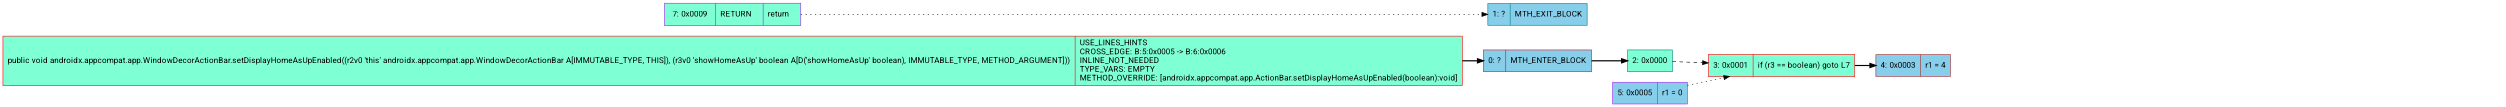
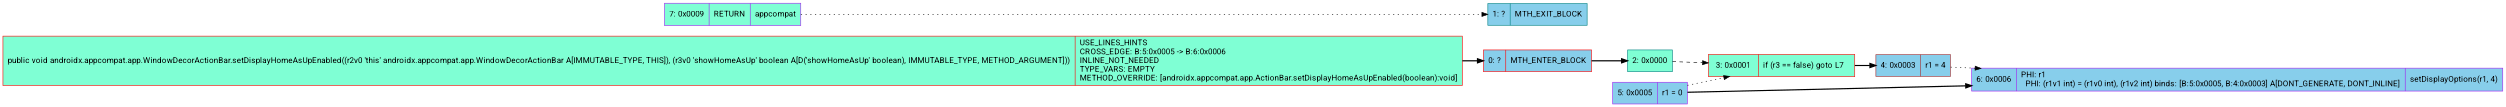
  digraph {
    fontname=Roboto
    rankdir=LR
    node [color=red fillcolor=skyblue fontname=Roboto shape=record style=filled]
    edge [fontname=Roboto style=bold]
    n1 [label="{0\:\ ?|MTH_ENTER_BLOCK\l}"]
    n2 [color=teal fillcolor=aquamarine label="{2\:\ 0x0000}"]
-   n3 [fillcolor=aquamarine label="{3\:\ 0x0001|if (r3 == boolean) goto L7\l}"]
+   n3 [fillcolor=aquamarine label="{3\:\ 0x0001|if (r3 == false) goto L7\l}"]
    n4 [color=brown label="{4\:\ 0x0003|r1 = 4\l}"]
+   n5 [color=purple label="{6\:\ 0x0006|PHI: r1 \l  PHI: (r1v1 int) = (r1v0 int), (r1v2 int) binds: [B:5:0x0005, B:4:0x0003] A[DONT_GENERATE, DONT_INLINE]\l|setDisplayOptions(r1, 4)\l}"]
    n6 [color=purple label="{5\:\ 0x0005|r1 = 0\l}"]
-   n7 [color=purple fillcolor=aquamarine label="{7\:\ 0x0009|RETURN\l|return\l}"]
+   n7 [color=purple fillcolor=aquamarine label="{7\:\ 0x0009|RETURN\l|appcompat\l}"]
    n8 [color=teal label="{1\:\ ?|MTH_EXIT_BLOCK\l}"]
    n9 [fillcolor=aquamarine label="{public void androidx.appcompat.app.WindowDecorActionBar.setDisplayHomeAsUpEnabled((r2v0 'this' androidx.appcompat.app.WindowDecorActionBar A[IMMUTABLE_TYPE, THIS]), (r3v0 'showHomeAsUp' boolean A[D('showHomeAsUp' boolean), IMMUTABLE_TYPE, METHOD_ARGUMENT]))  | USE_LINES_HINTS\lCROSS_EDGE: B:5:0x0005 \-\> B:6:0x0006\lINLINE_NOT_NEEDED\lTYPE_VARS: EMPTY\lMETHOD_OVERRIDE: [androidx.appcompat.app.ActionBar.setDisplayHomeAsUpEnabled(boolean):void]\l}"]
    n1 -> n2
    n2 -> n3 [style=dashed]
    n3 -> n4
+   n4 -> n5 [style=dotted]
    n6 -> n3 [style=dotted]
+   n6 -> n5
    n7 -> n8 [style=dotted]
    n9 -> n1
  }
